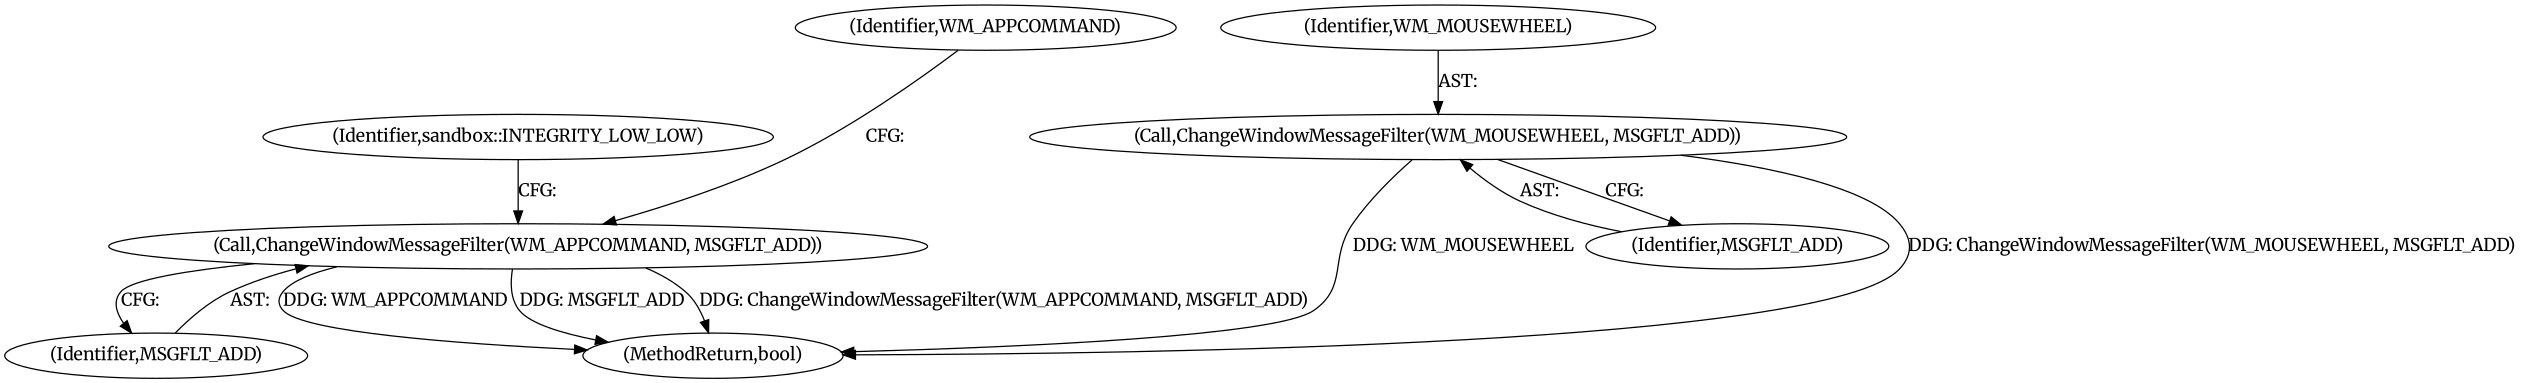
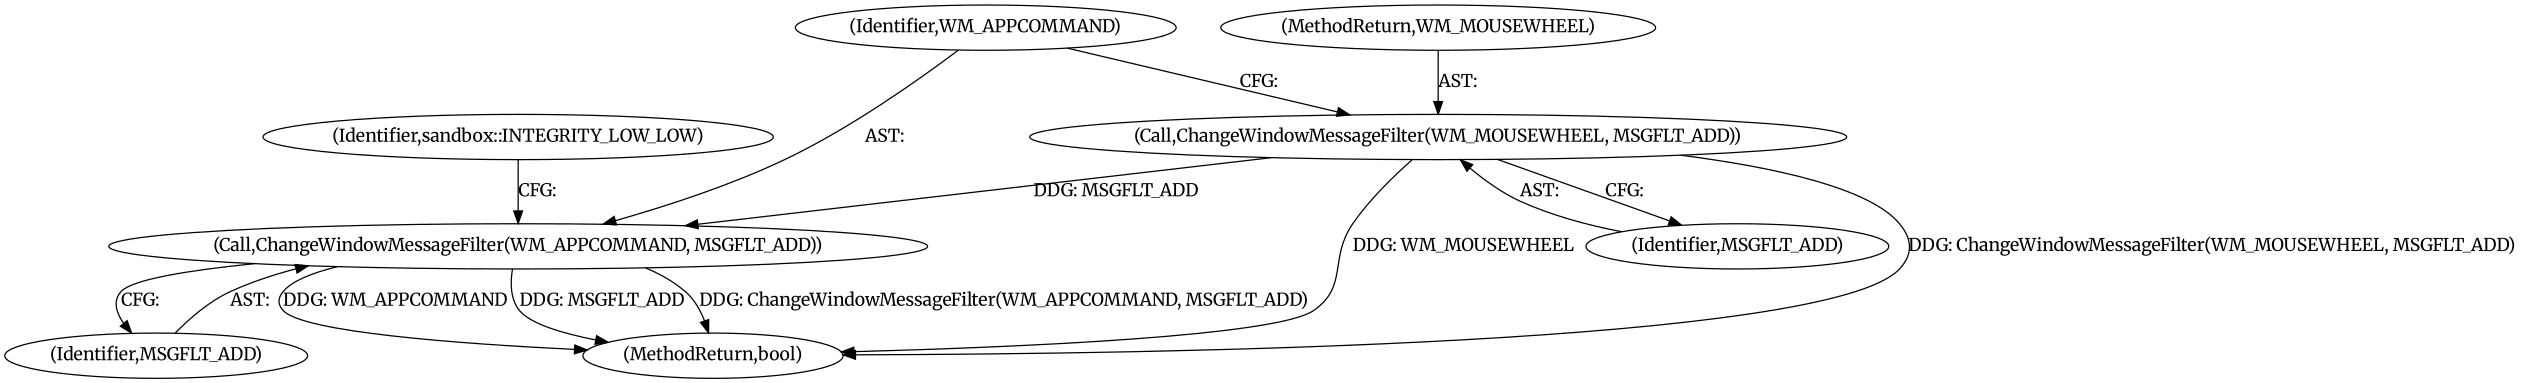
  digraph {
    fontname=Merriweather
    node [fontname=Merriweather]
    edge [fontname=Merriweather]
    n1 [label="(Call,ChangeWindowMessageFilter(WM_MOUSEWHEEL, MSGFLT_ADD))"]
    n2 [label="(Call,ChangeWindowMessageFilter(WM_APPCOMMAND, MSGFLT_ADD))"]
    n3 [label="(Identifier,MSGFLT_ADD)"]
    n4 [label="(MethodReturn,bool)"]
    n5 [label="(Identifier,MSGFLT_ADD)"]
-   n6 [label="(Identifier,WM_MOUSEWHEEL)"]
+   n6 [label="(MethodReturn,WM_MOUSEWHEEL)"]
    n7 [label="(Identifier,sandbox::INTEGRITY_LOW_LOW)"]
    n8 [label="(Identifier,WM_APPCOMMAND)"]
+   n1 -> n2 [label="DDG: MSGFLT_ADD"]
    n1 -> n3 [label="CFG: "]
    n1 -> n4 [label="DDG: WM_MOUSEWHEEL"]
    n1 -> n4 [label="DDG: ChangeWindowMessageFilter(WM_MOUSEWHEEL, MSGFLT_ADD)"]
    n2 -> n4 [label="DDG: MSGFLT_ADD"]
    n2 -> n4 [label="DDG: ChangeWindowMessageFilter(WM_APPCOMMAND, MSGFLT_ADD)"]
    n2 -> n4 [label="DDG: WM_APPCOMMAND"]
    n2 -> n5 [label="CFG: "]
    n3 -> n1 [label="AST: "]
    n5 -> n2 [label="AST: "]
    n6 -> n1 [label="AST: "]
    n7 -> n2 [label="CFG: "]
-   n8 -> n2 [label="CFG: "]
+   n8 -> n1 [label="CFG: "]
+   n8 -> n2 [label="AST: "]
  }
